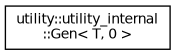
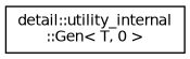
  digraph {
    rankdir=LR
-   n1 [color=black fillcolor=white fontname=Helvetica fontsize=10 height=0.2 label="utility::utility_internal\l::Gen\< T, 0 \>" shape=record style=filled width=0.4]
+   n1 [color=black fillcolor=white fontname=Helvetica fontsize=10 height=0.2 label="detail::utility_internal\l::Gen\< T, 0 \>" shape=record style=filled width=0.4]
  }
